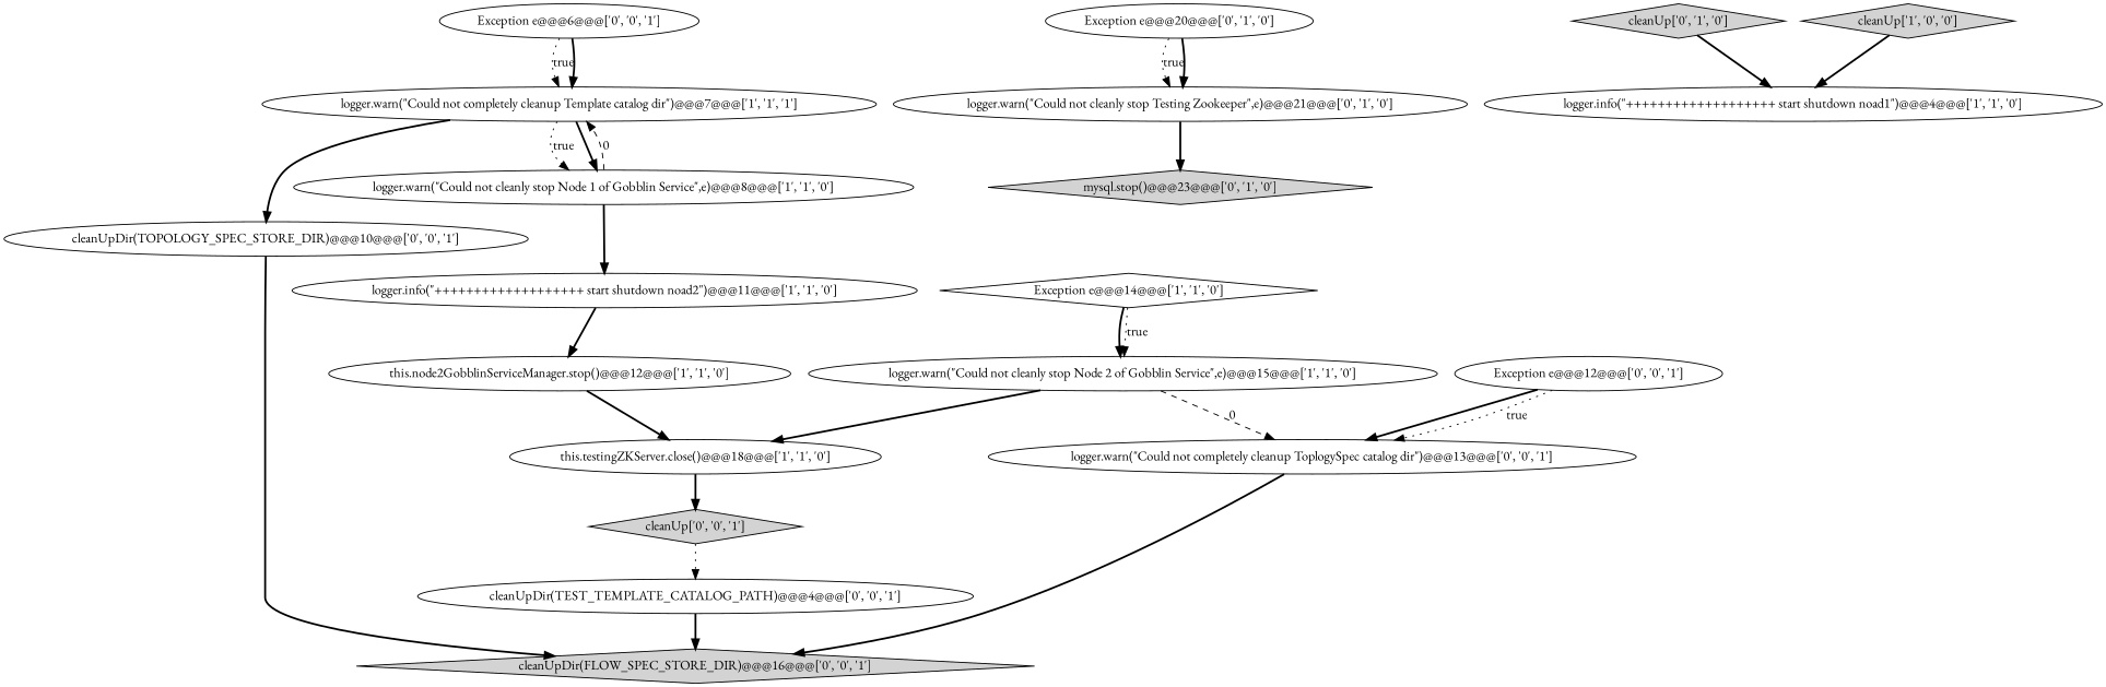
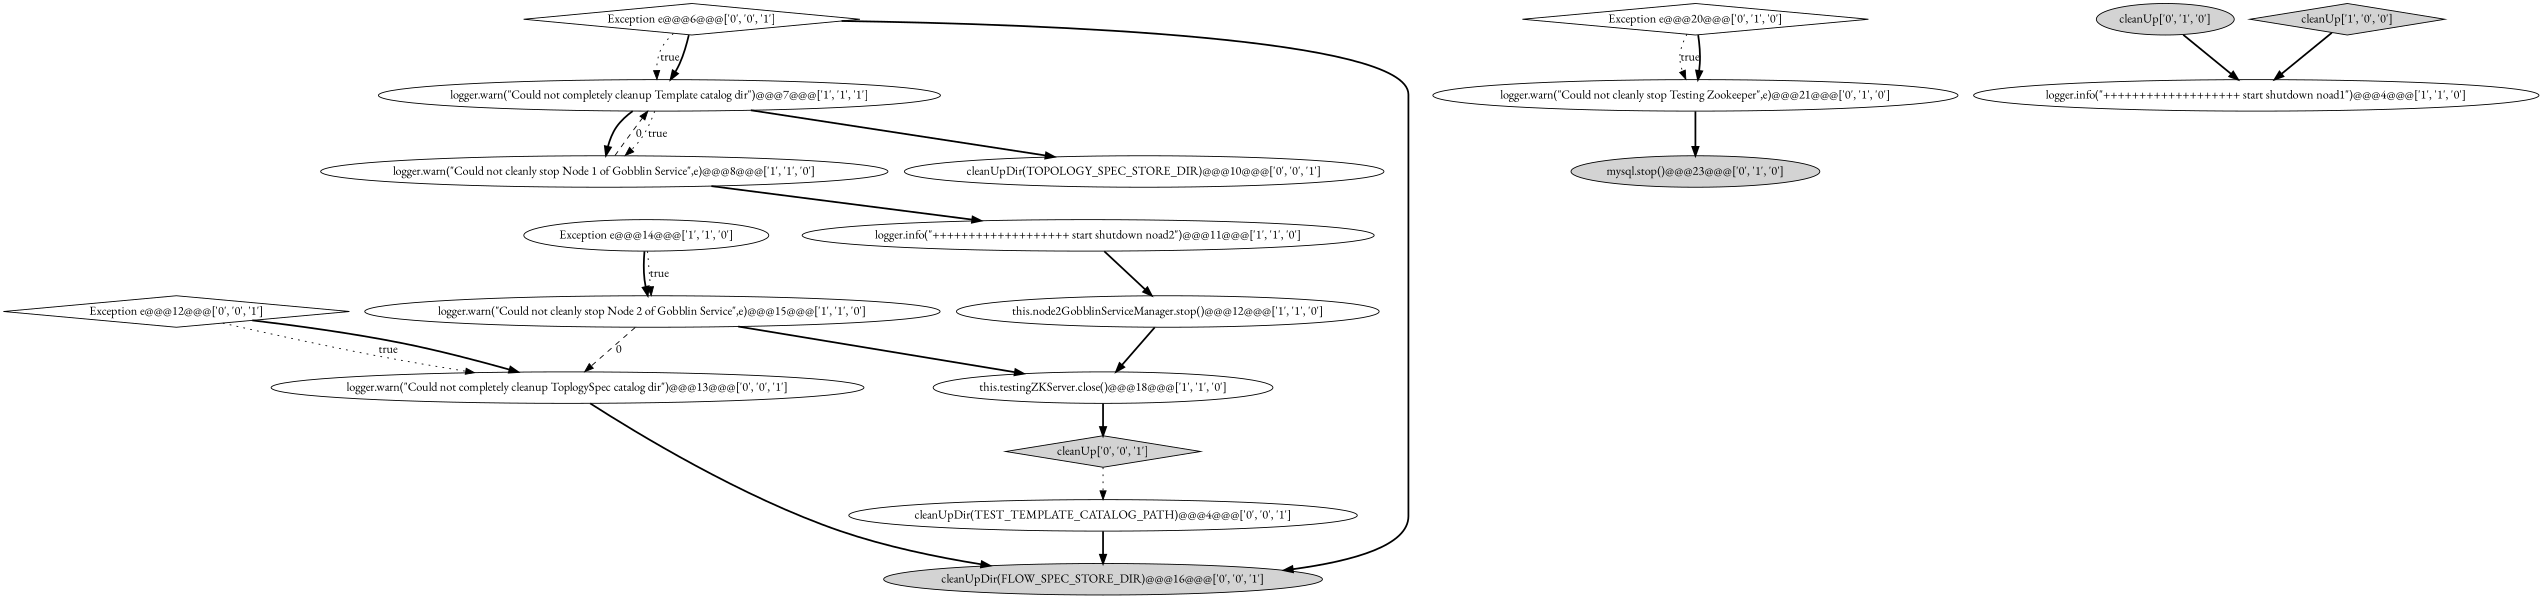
  digraph {
    fontname="EB Garamond"
    node [fillcolor=white fontname="EB Garamond" shape=ellipse style=filled]
    edge [fontname="EB Garamond" style=bold]
    n1 [label="this.testingZKServer.close()@@@18@@@['1', '1', '0']"]
    n2 [fillcolor=lightgray label="cleanUp['0', '0', '1']" shape=diamond]
-   n3 [fillcolor=lightgray label="mysql.stop()@@@23@@@['0', '1', '0']" shape=diamond]
+   n3 [fillcolor=lightgray label="mysql.stop()@@@23@@@['0', '1', '0']"]
    n4 [label="cleanUpDir(TOPOLOGY_SPEC_STORE_DIR)@@@10@@@['0', '0', '1']"]
-   n5 [fillcolor=lightgray label="cleanUpDir(FLOW_SPEC_STORE_DIR)@@@16@@@['0', '0', '1']" shape=diamond]
+   n5 [fillcolor=lightgray label="cleanUpDir(FLOW_SPEC_STORE_DIR)@@@16@@@['0', '0', '1']"]
    n6 [label="logger.info(\"+++++++++++++++++++ start shutdown noad2\")@@@11@@@['1', '1', '0']"]
    n7 [label="this.node2GobblinServiceManager.stop()@@@12@@@['1', '1', '0']"]
-   n8 [label="Exception e@@@14@@@['1', '1', '0']" shape=diamond]
+   n8 [label="Exception e@@@14@@@['1', '1', '0']"]
    n9 [label="logger.warn(\"Could not cleanly stop Node 2 of Gobblin Service\",e)@@@15@@@['1', '1', '0']"]
    n10 [label="logger.warn(\"Could not completely cleanup ToplogySpec catalog dir\")@@@13@@@['0', '0', '1']"]
-   n11 [fillcolor=lightgray label="cleanUp['0', '1', '0']" shape=diamond]
+   n11 [fillcolor=lightgray label="cleanUp['0', '1', '0']"]
    n12 [label="logger.info(\"+++++++++++++++++++ start shutdown noad1\")@@@4@@@['1', '1', '0']"]
    n13 [label="logger.warn(\"Could not cleanly stop Testing Zookeeper\",e)@@@21@@@['0', '1', '0']"]
-   n14 [label="Exception e@@@20@@@['0', '1', '0']"]
+   n14 [label="Exception e@@@20@@@['0', '1', '0']" shape=diamond]
    n15 [label="logger.warn(\"Could not completely cleanup Template catalog dir\")@@@7@@@['1', '1', '1']"]
    n16 [label="logger.warn(\"Could not cleanly stop Node 1 of Gobblin Service\",e)@@@8@@@['1', '1', '0']"]
-   n17 [label="Exception e@@@12@@@['0', '0', '1']"]
-   n18 [label="Exception e@@@6@@@['0', '0', '1']"]
+   n17 [label="Exception e@@@12@@@['0', '0', '1']" shape=diamond]
+   n18 [label="Exception e@@@6@@@['0', '0', '1']" shape=diamond]
    n19 [label="cleanUpDir(TEST_TEMPLATE_CATALOG_PATH)@@@4@@@['0', '0', '1']"]
    n20 [fillcolor=lightgray label="cleanUp['1', '0', '0']" shape=diamond]
    n1 -> n2
    n2 -> n19 [style=dotted]
-   n4 -> n5
+   n18 -> n5
    n6 -> n7
    n7 -> n1
    n8 -> n9
    n8 -> n9 [label=true style=dotted]
    n9 -> n1
    n9 -> n10 [label=0 style=dashed]
    n10 -> n5
    n11 -> n12
    n13 -> n3
    n14 -> n13 [label=true style=dotted]
    n14 -> n13
    n15 -> n4
    n15 -> n16 [label=true style=dotted]
    n15 -> n16
    n16 -> n6
    n16 -> n15 [label=0 style=dashed]
    n17 -> n10
    n17 -> n10 [label=true style=dotted]
    n18 -> n15 [label=true style=dotted]
    n18 -> n15
    n19 -> n5
    n20 -> n12
  }
